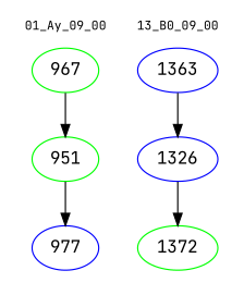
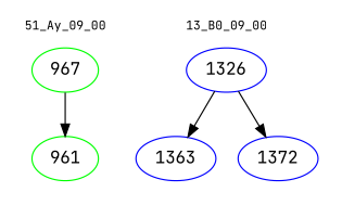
  digraph {
    fontname="JetBrains Mono"
    node [color=blue fontname="JetBrains Mono"]
    edge [color=black fontname="JetBrains Mono"]
    n1 [color=green label=967]
-   n2 [color=green label=951]
-   n3 [label=977]
+   n2 [color=green label=961]
    n4 [label=1363]
    n5 [label=1326]
-   n6 [color=green label=1372]
+   n6 [label=1372]
    subgraph cluster_1 {
      color=white
      fontsize=10
-     label="01_Ay_09_00"
+     label="51_Ay_09_00"
      n1
      n2
-     n3
    }
    subgraph cluster_2 {
      color=white
      fontsize=10
      label="13_B0_09_00"
      n4
      n5
      n6
    }
    n1 -> n2
-   n2 -> n3
-   n4 -> n5
+   n5 -> n4
    n5 -> n6
  }
